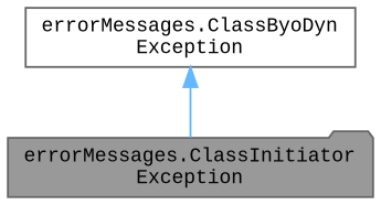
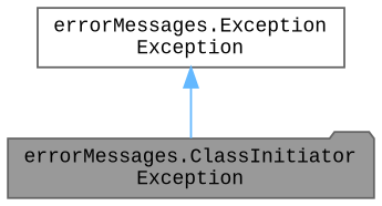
  digraph {
    fontname="Liberation Mono"
    node [color=gray40 fontname="Liberation Mono" fontsize=10 style=filled]
    n1 [fillcolor=grey60 fontcolor=black height=0.2 label="errorMessages.ClassInitiator\lException" shape=folder width=0.4]
-   n2 [fillcolor=white height=0.2 label="errorMessages.ClassByoDyn\lException" shape=box width=0.4]
+   n2 [fillcolor=white height=0.2 label="errorMessages.Exception\lException" shape=box width=0.4]
    n2 -> n1 [color=steelblue1 dir=back fontname="Liberation Mono" fontsize=10 labelfontname=Helvetica labelfontsize=10 style=solid]
  }
